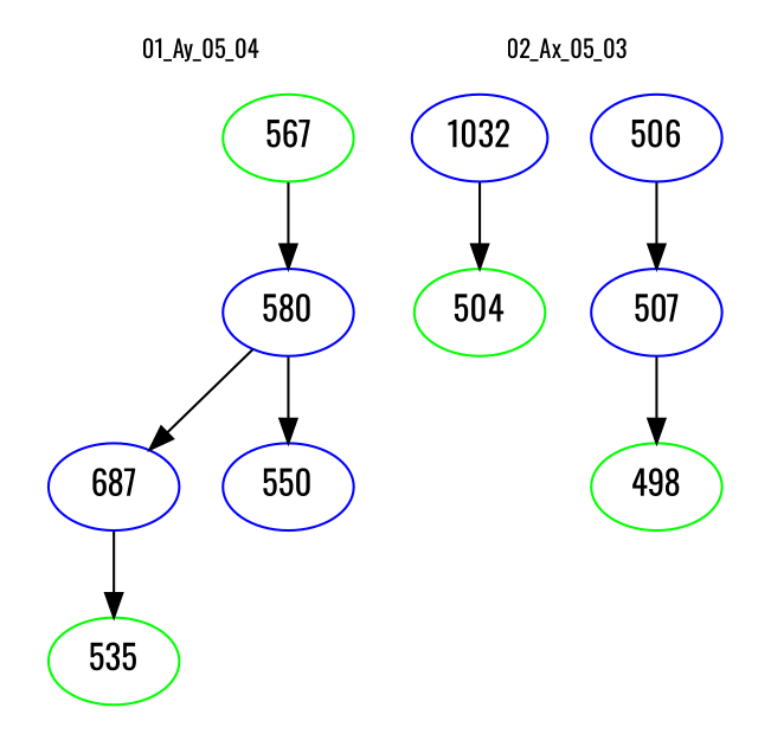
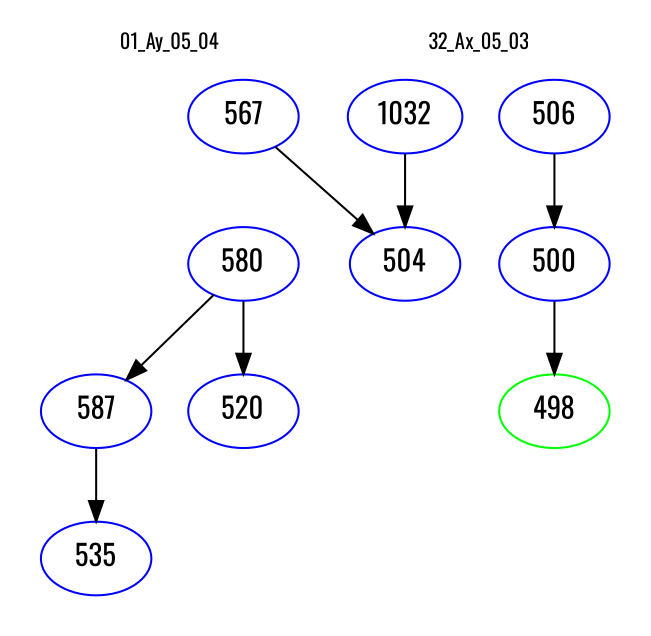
  digraph {
    fontname=Oswald
    node [color=blue fontname=Oswald]
    edge [color=black fontname=Oswald]
-   n1 [color=green label=567]
-   n2 [label=687]
+   n1 [label=567]
+   n2 [label=587]
    n3 [label=580]
-   n4 [color=green label=535]
-   n5 [label=550]
+   n4 [label=535]
+   n5 [label=520]
    n6 [label=506]
-   n7 [label=507]
+   n7 [label=500]
    n8 [label=1032]
    n9 [color=green label=498]
-   n10 [color=green label=504]
+   n10 [label=504]
    subgraph cluster_1 {
      color=white
      fontsize=10
      label="01_Ay_05_04"
      n1
      n2
      n3
      n4
      n5
    }
    subgraph cluster_2 {
      color=white
      fontsize=10
-     label="02_Ax_05_03"
+     label="32_Ax_05_03"
      n6
      n7
      n8
      n9
      n10
    }
-   n1 -> n3
+   n1 -> n10
    n2 -> n4
    n3 -> n2
    n3 -> n5
    n6 -> n7
    n7 -> n9
    n8 -> n10
  }
